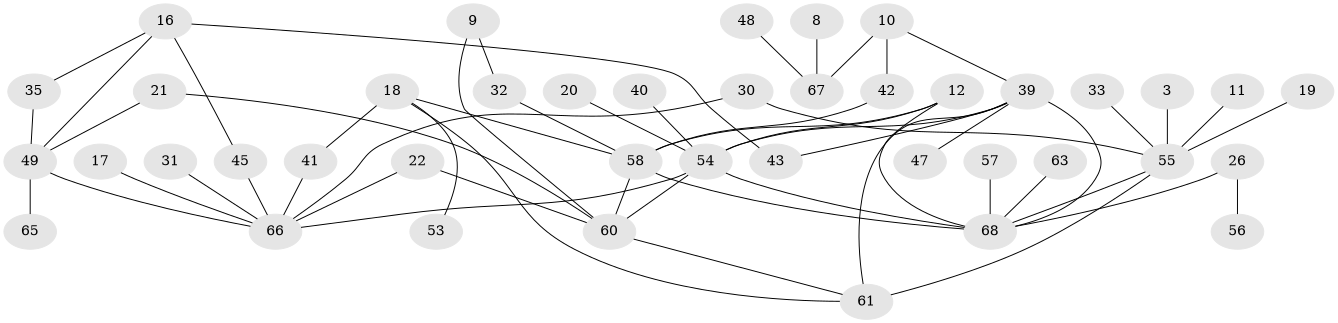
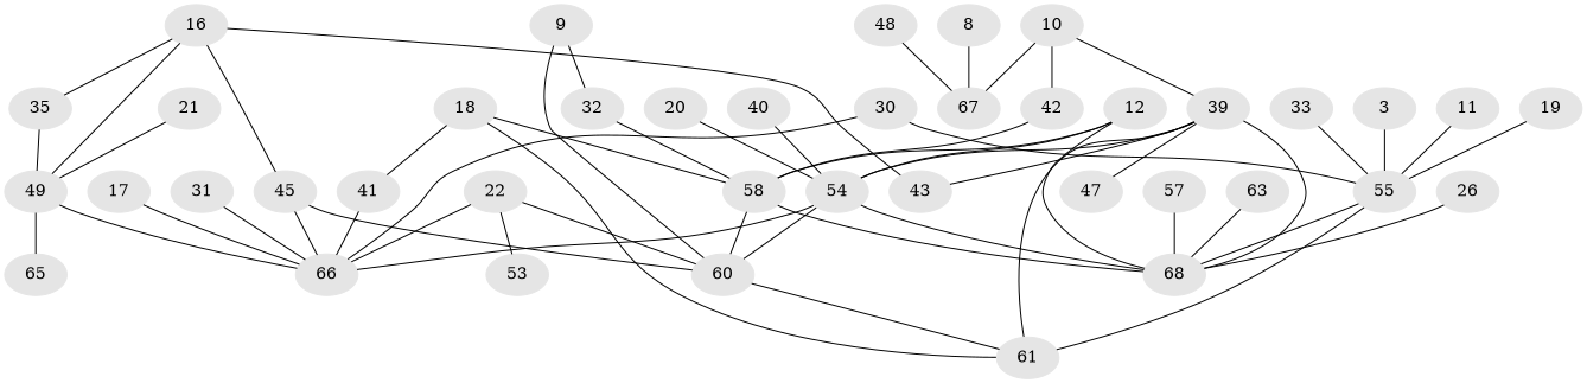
  graph {
    fontname="DejaVu Serif"
    node [color=gray90 fontname="DejaVu Serif" style=filled]
    edge [fontname="DejaVu Serif" weight=1.0]
    3
    55
    68
    61
    8
    67
    9
    32
    60
    58
    10
    39
    42
    54
    43
    47
    11
    12
    66
    16
    35
    45
    49
    65
    17
    18
    41
    19
    20
    21
    22
    53
    26
-   56
    30
    31
    33
    40
    48
    57
    63
    3 -- 55
    55 -- 68
    55 -- 61
    8 -- 67
    9 -- 32
    9 -- 60
    32 -- 58
    60 -- 61
    58 -- 68
    58 -- 60 [weight=2.0]
    10 -- 67
    10 -- 39
    10 -- 42
    39 -- 68
    39 -- 61 [weight=2.0]
    39 -- 54
    39 -- 43
    39 -- 47
    42 -- 58
    54 -- 68 [weight=2.0]
    54 -- 60
    54 -- 66
    11 -- 55
    12 -- 68
    12 -- 58
    12 -- 54
    16 -- 43
    16 -- 35
    16 -- 45
    16 -- 49
    35 -- 49
    45 -- 66
    49 -- 66
    49 -- 65
    17 -- 66
    18 -- 61
    18 -- 58
    18 -- 41
    41 -- 66
    19 -- 55
    20 -- 54
-   21 -- 60
+   45 -- 60
    21 -- 49
    22 -- 60
    22 -- 66
-   18 -- 53
+   22 -- 53
    26 -- 68
-   26 -- 56
    30 -- 55
    30 -- 66
    31 -- 66
    33 -- 55
    40 -- 54
    48 -- 67
    57 -- 68
    63 -- 68
  }
